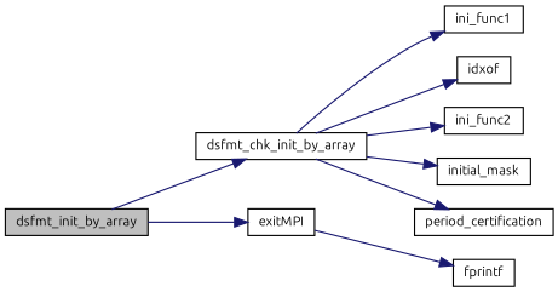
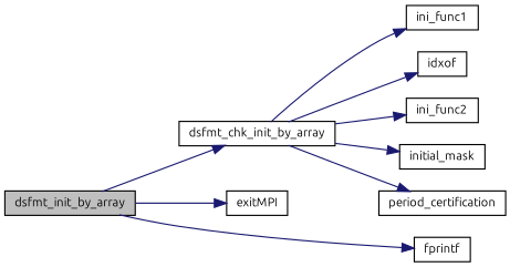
  digraph {
    fontname=Ubuntu
    rankdir=LR
    node [color=black fillcolor=white fontname=Ubuntu fontsize=10 shape=record style=filled]
    edge [color=midnightblue fontname=Ubuntu fontsize=10 labelfontname=Helvetica labelfontsize=10 style=solid]
    n1 [fillcolor=grey75 fontcolor=black height=0.2 label=dsfmt_init_by_array width=0.4]
    n2 [height=0.2 label=dsfmt_chk_init_by_array width=0.4]
    n3 [height=0.2 label=exitMPI width=0.4]
    n4 [height=0.2 label=ini_func1 width=0.4]
    n5 [height=0.2 label=idxof width=0.4]
    n6 [height=0.2 label=ini_func2 width=0.4]
    n7 [height=0.2 label=initial_mask width=0.4]
    n8 [height=0.2 label=period_certification width=0.4]
    n9 [height=0.2 label=fprintf width=0.4]
    n1 -> n2
    n1 -> n3
    n2 -> n4
    n2 -> n5
    n2 -> n6
    n2 -> n7
    n2 -> n8
-   n3 -> n9
+   n1 -> n9
  }
